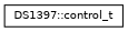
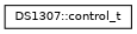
  digraph {
    rankdir=LR
-   n1 [color=black fillcolor=white fontname=Helvetica fontsize=10 height=0.2 label="DS1397::control_t" shape=record style=filled width=0.4]
+   n1 [color=black fillcolor=white fontname=Helvetica fontsize=10 height=0.2 label="DS1307::control_t" shape=record style=filled width=0.4]
  }
